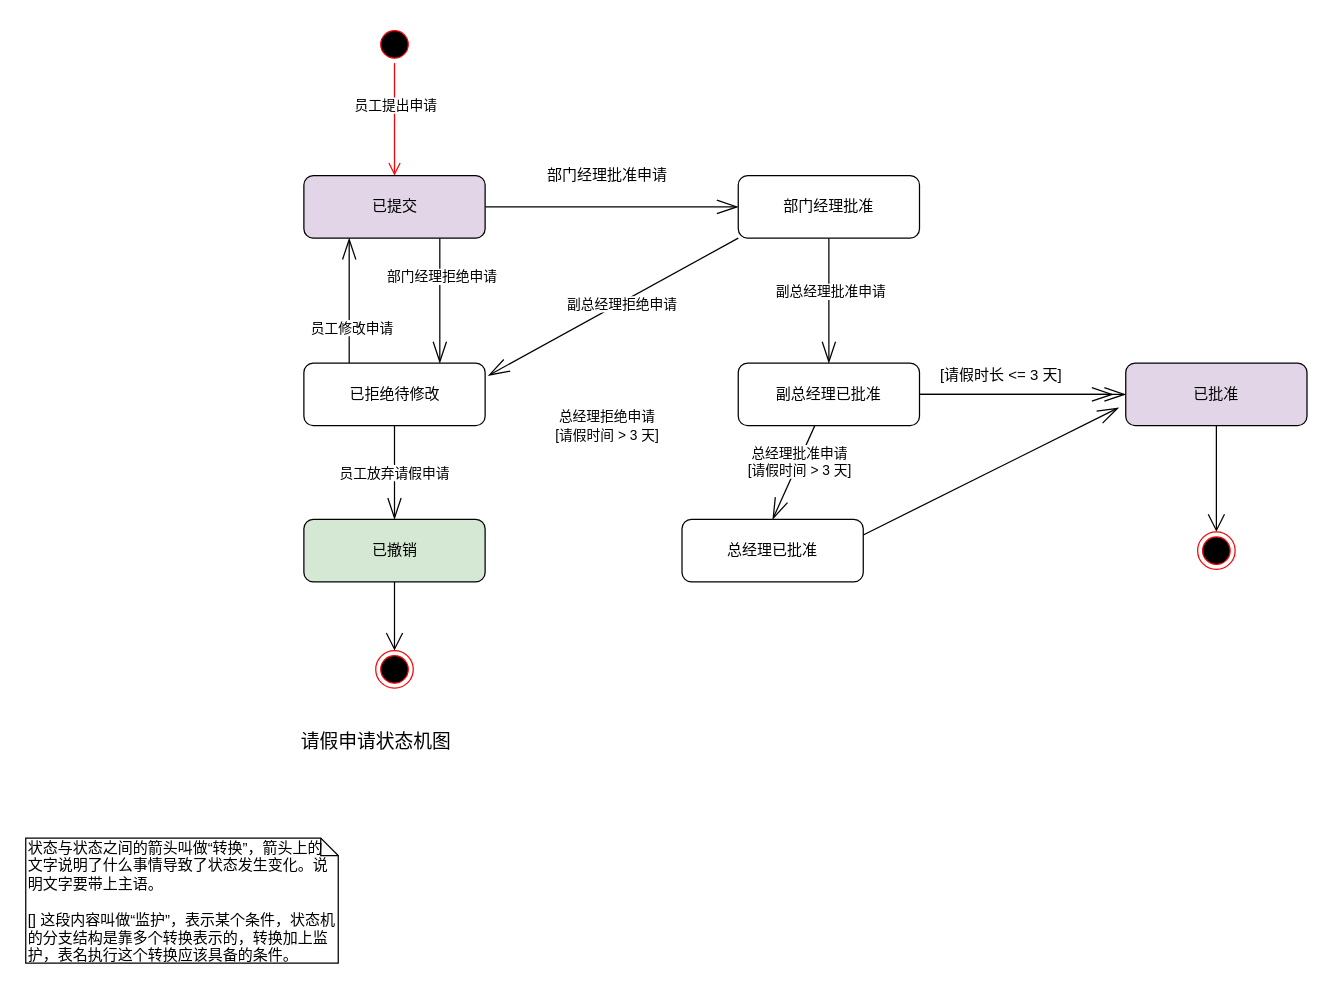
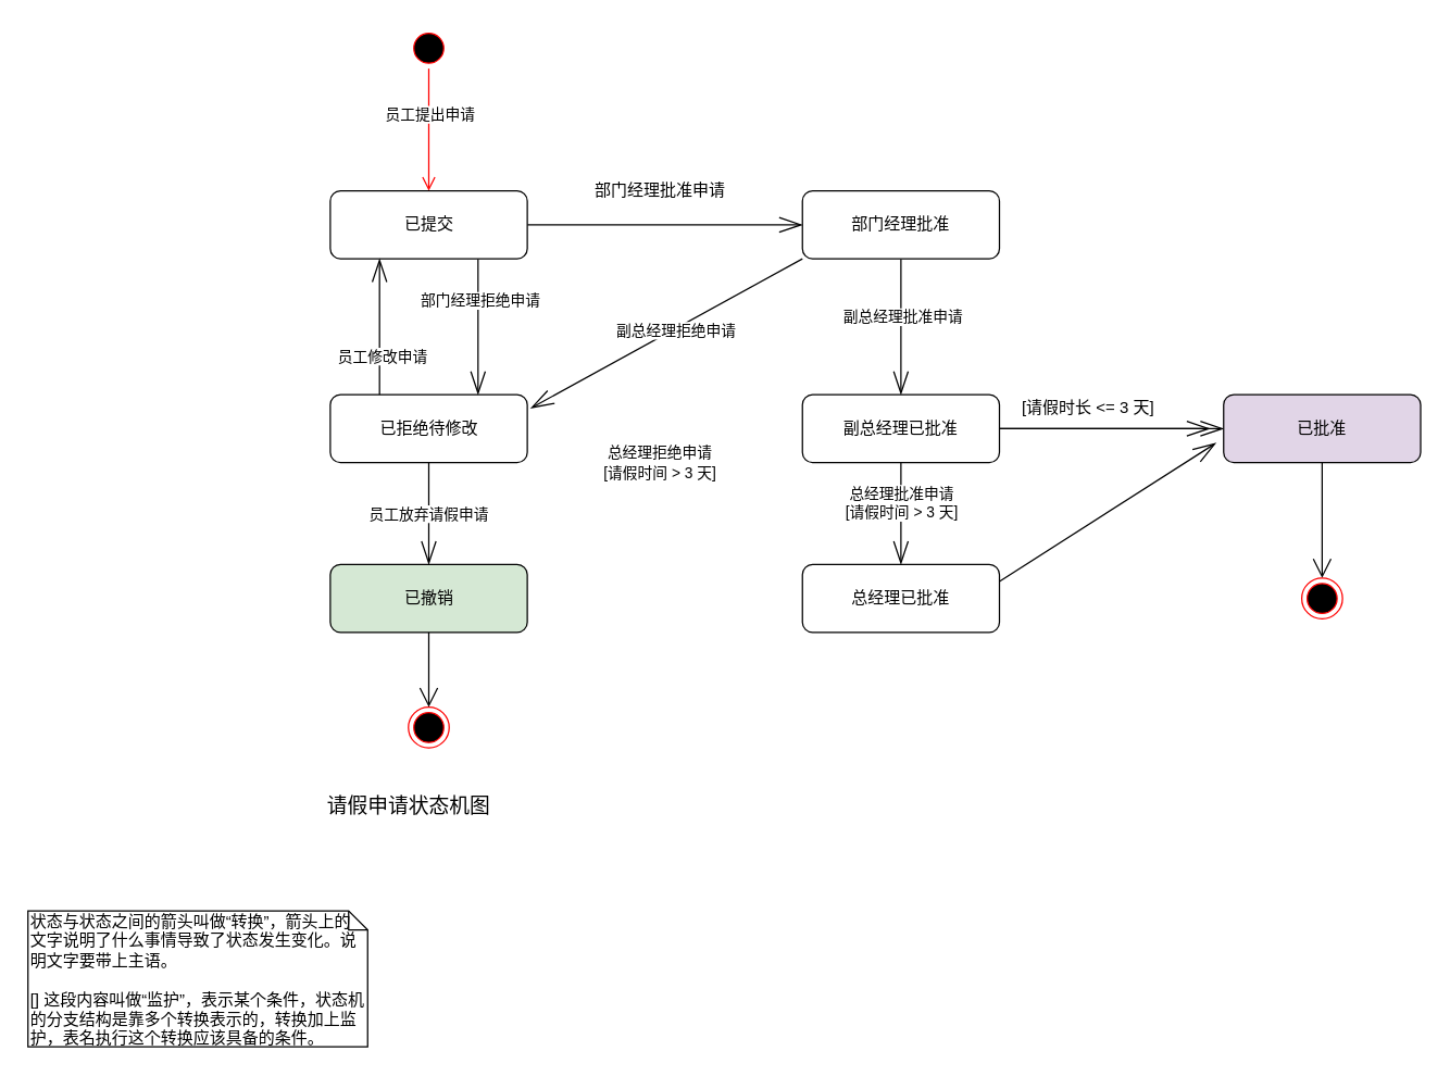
  <mxCell id="0" />
  <mxCell id="1" parent="0" />
  <mxCell id="2" value="" style="ellipse;html=1;shape=startState;fillColor=#000000;strokeColor=#ff0000;" parent="1" vertex="1"><mxGeometry x="300" y="20" width="30" height="30" as="geometry" /></mxCell>
  <mxCell id="3" value="" style="edgeStyle=orthogonalEdgeStyle;html=1;verticalAlign=bottom;endArrow=open;endSize=8;strokeColor=#ff0000;" parent="1" source="2" edge="1"><mxGeometry relative="1" as="geometry"><mxPoint x="315" y="140" as="targetPoint" /></mxGeometry></mxCell>
  <mxCell id="4" value="员工提出申请" style="edgeLabel;html=1;align=center;verticalAlign=middle;resizable=0;points=[];" parent="3" vertex="1" connectable="0"><mxGeometry x="-0.267" relative="1" as="geometry"><mxPoint as="offset" /></mxGeometry></mxCell>
  <mxCell id="5" style="edgeStyle=orthogonalEdgeStyle;rounded=0;orthogonalLoop=1;jettySize=auto;html=1;endArrow=openThin;endFill=0;targetPerimeterSpacing=0;endSize=15;startSize=6;" parent="1" source="8" target="17" edge="1"><mxGeometry relative="1" as="geometry" /></mxCell>
  <mxCell id="6" style="edgeStyle=none;rounded=0;orthogonalLoop=1;jettySize=auto;html=1;exitX=0.75;exitY=1;exitDx=0;exitDy=0;entryX=0.75;entryY=0;entryDx=0;entryDy=0;startSize=6;endArrow=openThin;endFill=0;endSize=15;targetPerimeterSpacing=0;" parent="1" source="8" target="12" edge="1"><mxGeometry relative="1" as="geometry" /></mxCell>
  <mxCell id="7" value="部门经理拒绝申请" style="edgeLabel;html=1;align=center;verticalAlign=middle;resizable=0;points=[];" parent="6" vertex="1" connectable="0"><mxGeometry x="-0.4" y="1" relative="1" as="geometry"><mxPoint as="offset" /></mxGeometry></mxCell>
- <mxCell id="8" value="已提交" style="rounded=1;whiteSpace=wrap;html=1;fillColor=#e1d5e7;" parent="1" vertex="1"><mxGeometry x="242.5" y="140" width="145" height="50" as="geometry" /></mxCell>
+ <mxCell id="8" value="已提交" style="rounded=1;whiteSpace=wrap;html=1;" parent="1" vertex="1"><mxGeometry x="242.5" y="140" width="145" height="50" as="geometry" /></mxCell>
  <mxCell id="9" value="员工放弃请假申请" style="edgeStyle=none;rounded=0;orthogonalLoop=1;jettySize=auto;html=1;startSize=6;endArrow=openThin;endFill=0;endSize=15;targetPerimeterSpacing=0;entryX=0.5;entryY=0;entryDx=0;entryDy=0;" parent="1" source="12" target="32" edge="1"><mxGeometry relative="1" as="geometry"><mxPoint x="315" y="400" as="targetPoint" /><mxPoint as="offset" /></mxGeometry></mxCell>
  <mxCell id="10" style="edgeStyle=none;rounded=0;orthogonalLoop=1;jettySize=auto;html=1;exitX=0.25;exitY=0;exitDx=0;exitDy=0;entryX=0.25;entryY=1;entryDx=0;entryDy=0;startSize=6;endArrow=openThin;endFill=0;endSize=15;targetPerimeterSpacing=0;" parent="1" source="12" target="8" edge="1"><mxGeometry relative="1" as="geometry" /></mxCell>
  <mxCell id="11" value="员工修改申请" style="edgeLabel;html=1;align=center;verticalAlign=middle;resizable=0;points=[];" parent="10" vertex="1" connectable="0"><mxGeometry x="-0.42" y="-2" relative="1" as="geometry"><mxPoint as="offset" /></mxGeometry></mxCell>
  <mxCell id="12" value="已拒绝待修改" style="rounded=1;whiteSpace=wrap;html=1;" parent="1" vertex="1"><mxGeometry x="242.5" y="290" width="145" height="50" as="geometry" /></mxCell>
  <mxCell id="13" style="edgeStyle=orthogonalEdgeStyle;rounded=0;orthogonalLoop=1;jettySize=auto;html=1;entryX=0.5;entryY=0;entryDx=0;entryDy=0;startSize=6;endArrow=openThin;endFill=0;endSize=15;targetPerimeterSpacing=0;" parent="1" source="17" target="22" edge="1"><mxGeometry relative="1" as="geometry" /></mxCell>
  <mxCell id="14" value="副总经理批准申请" style="edgeLabel;html=1;align=center;verticalAlign=middle;resizable=0;points=[];" parent="13" vertex="1" connectable="0"><mxGeometry x="-0.16" y="1" relative="1" as="geometry"><mxPoint as="offset" /></mxGeometry></mxCell>
  <mxCell id="15" style="rounded=0;orthogonalLoop=1;jettySize=auto;html=1;exitX=0;exitY=1;exitDx=0;exitDy=0;startSize=6;endArrow=openThin;endFill=0;endSize=15;targetPerimeterSpacing=0;" parent="1" source="17" edge="1"><mxGeometry relative="1" as="geometry"><mxPoint x="390" y="300" as="targetPoint" /></mxGeometry></mxCell>
  <mxCell id="16" value="副总经理拒绝申请" style="edgeLabel;html=1;align=center;verticalAlign=middle;resizable=0;points=[];" parent="15" vertex="1" connectable="0"><mxGeometry x="-0.066" y="1" relative="1" as="geometry"><mxPoint as="offset" /></mxGeometry></mxCell>
  <mxCell id="17" value="部门经理批准" style="rounded=1;whiteSpace=wrap;html=1;" parent="1" vertex="1"><mxGeometry x="590" y="140" width="145" height="50" as="geometry" /></mxCell>
  <mxCell id="18" style="edgeStyle=none;rounded=0;orthogonalLoop=1;jettySize=auto;html=1;startSize=6;endArrow=openThin;endFill=0;endSize=15;targetPerimeterSpacing=0;" parent="1" source="22" target="34" edge="1"><mxGeometry relative="1" as="geometry" /></mxCell>
  <mxCell id="19" style="edgeStyle=none;rounded=0;orthogonalLoop=1;jettySize=auto;html=1;startSize=6;endArrow=openThin;endFill=0;endSize=15;targetPerimeterSpacing=0;" parent="1" source="22" edge="1"><mxGeometry relative="1" as="geometry"><mxPoint x="890" y="315" as="targetPoint" /></mxGeometry></mxCell>
  <mxCell id="20" style="edgeStyle=none;rounded=0;orthogonalLoop=1;jettySize=auto;html=1;entryX=0.5;entryY=0;entryDx=0;entryDy=0;startSize=6;endArrow=openThin;endFill=0;endSize=15;targetPerimeterSpacing=0;" parent="1" source="22" target="26" edge="1"><mxGeometry relative="1" as="geometry" /></mxCell>
  <mxCell id="21" value="总经理批准申请&lt;br&gt;[请假时间 &amp;gt; 3 天]" style="edgeLabel;html=1;align=center;verticalAlign=middle;resizable=0;points=[];" parent="20" vertex="1" connectable="0"><mxGeometry x="-0.236" relative="1" as="geometry"><mxPoint as="offset" /></mxGeometry></mxCell>
  <mxCell id="22" value="副总经理已批准" style="rounded=1;whiteSpace=wrap;html=1;" parent="1" vertex="1"><mxGeometry x="590" y="290" width="145" height="50" as="geometry" /></mxCell>
  <mxCell id="23" value="部门经理批准申请" style="text;html=1;align=center;verticalAlign=middle;resizable=0;points=[];autosize=1;" parent="1" vertex="1"><mxGeometry x="430" y="130" width="110" height="20" as="geometry" /></mxCell>
  <mxCell id="24" value="[请假时长 &amp;lt;= 3 天]" style="text;html=1;align=center;verticalAlign=middle;resizable=0;points=[];autosize=1;" parent="1" vertex="1"><mxGeometry x="745" y="290" width="110" height="20" as="geometry" /></mxCell>
  <mxCell id="25" style="edgeStyle=none;rounded=0;orthogonalLoop=1;jettySize=auto;html=1;entryX=0;entryY=1;entryDx=0;entryDy=0;startSize=6;endArrow=openThin;endFill=0;endSize=15;targetPerimeterSpacing=0;exitX=1;exitY=0.25;exitDx=0;exitDy=0;" parent="1" source="26" edge="1"><mxGeometry relative="1" as="geometry"><mxPoint x="894.393" y="325.607" as="targetPoint" /></mxGeometry></mxCell>
- <mxCell id="26" value="总经理已批准" style="rounded=1;whiteSpace=wrap;html=1;" parent="1" vertex="1"><mxGeometry x="545" y="415" width="145" height="50" as="geometry" /></mxCell>
+ <mxCell id="26" value="总经理已批准" style="rounded=1;whiteSpace=wrap;html=1;" parent="1" vertex="1"><mxGeometry x="590" y="415" width="145" height="50" as="geometry" /></mxCell>
  <mxCell id="27" value="" style="ellipse;html=1;shape=endState;fillColor=#000000;strokeColor=#ff0000;" parent="1" vertex="1"><mxGeometry x="300" y="520" width="30" height="30" as="geometry" /></mxCell>
  <mxCell id="28" value="&lt;span style=&quot;font-size: 11px ; background-color: rgb(255 , 255 , 255)&quot;&gt;总经理拒绝申请&lt;/span&gt;&lt;br style=&quot;font-size: 11px&quot;&gt;&lt;span style=&quot;font-size: 11px ; background-color: rgb(255 , 255 , 255)&quot;&gt;[请假时间 &amp;gt; 3 天]&lt;/span&gt;" style="text;html=1;align=center;verticalAlign=middle;resizable=0;points=[];autosize=1;" parent="1" vertex="1"><mxGeometry x="435" y="320" width="100" height="40" as="geometry" /></mxCell>
  <mxCell id="29" value="状态与状态之间的箭头叫做“转换”，箭头上的&lt;br&gt;文字说明了什么事情导致了状态发生变化。说明文字要带上主语。&lt;br&gt;&lt;br&gt;[] 这段内容叫做“监护”，表示某个条件，状态机的分支结构是靠多个转换表示的，转换加上监护，表名执行这个转换应该具备的条件。" style="shape=note;whiteSpace=wrap;html=1;size=14;verticalAlign=top;align=left;spacingTop=-6;" parent="1" vertex="1"><mxGeometry x="20" y="670" width="250" height="100" as="geometry" /></mxCell>
  <mxCell id="30" value="&lt;font style=&quot;font-size: 15px;&quot;&gt;请假申请状态机图&lt;/font&gt;" style="text;html=1;align=center;verticalAlign=middle;resizable=0;points=[];autosize=1;strokeColor=none;fillColor=none;fontSize=20;fontFamily=Architects Daughter;" vertex="1" parent="1"><mxGeometry x="230" y="570" width="140" height="40" as="geometry" /></mxCell>
  <mxCell id="31" style="edgeStyle=orthogonalEdgeStyle;rounded=0;orthogonalLoop=1;jettySize=auto;html=1;entryX=0.5;entryY=0;entryDx=0;entryDy=0;endArrow=open;endFill=0;endSize=12;" edge="1" parent="1" source="32" target="27"><mxGeometry relative="1" as="geometry" /></mxCell>
  <mxCell id="32" value="已撤销" style="rounded=1;whiteSpace=wrap;html=1;fillColor=#d5e8d4;" vertex="1" parent="1"><mxGeometry x="242.5" y="415" width="145" height="50" as="geometry" /></mxCell>
  <mxCell id="33" style="edgeStyle=orthogonalEdgeStyle;rounded=0;orthogonalLoop=1;jettySize=auto;html=1;entryX=0.5;entryY=0;entryDx=0;entryDy=0;endArrow=open;endFill=0;endSize=12;" edge="1" parent="1" source="34" target="35"><mxGeometry relative="1" as="geometry" /></mxCell>
  <mxCell id="34" value="已批准" style="rounded=1;whiteSpace=wrap;html=1;fillColor=#e1d5e7;" vertex="1" parent="1"><mxGeometry x="900" y="290" width="145" height="50" as="geometry" /></mxCell>
  <mxCell id="35" value="" style="ellipse;html=1;shape=endState;fillColor=#000000;strokeColor=#ff0000;" vertex="1" parent="1"><mxGeometry x="957.5" y="425" width="30" height="30" as="geometry" /></mxCell>
